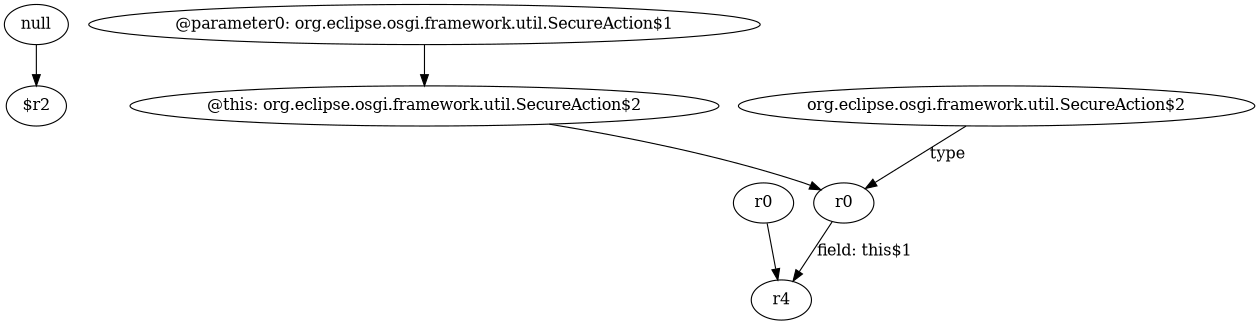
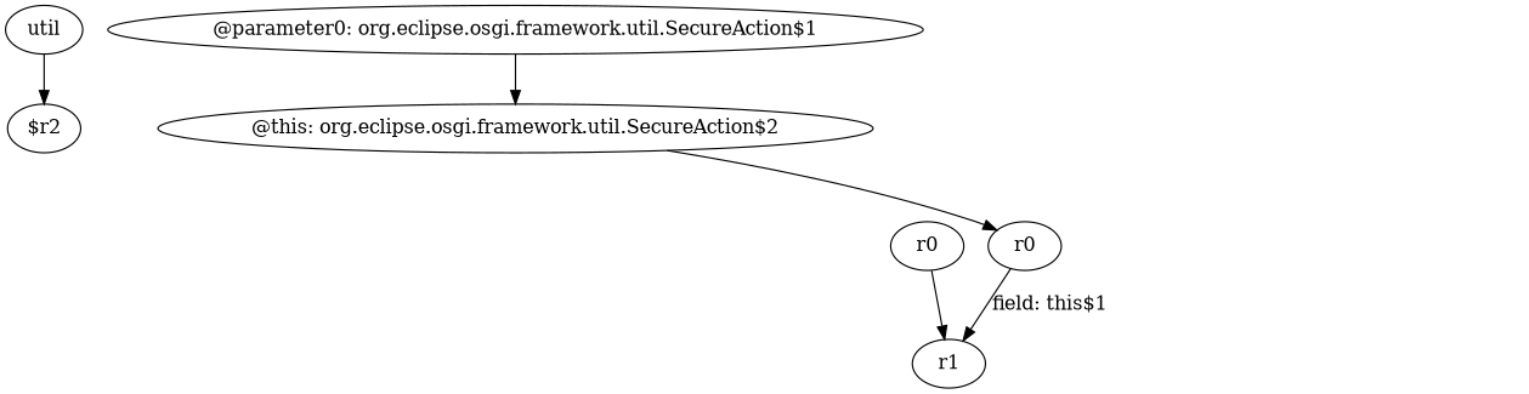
  digraph {
-   n1 [label=null]
+   n1 [label=util]
    n2 [label="$r2"]
    n3 [label=r0]
-   n4 [label=r4]
+   n4 [label=r1]
    n5 [label="@this: org.eclipse.osgi.framework.util.SecureAction$2"]
    n6 [label=r0]
    n7 [label="@parameter0: org.eclipse.osgi.framework.util.SecureAction$1"]
-   n8 [label="org.eclipse.osgi.framework.util.SecureAction$2"]
    n1 -> n2
    n3 -> n4
    n5 -> n6
    n6 -> n4 [label="field: this$1"]
    n7 -> n5
-   n8 -> n6 [label=type]
  }
